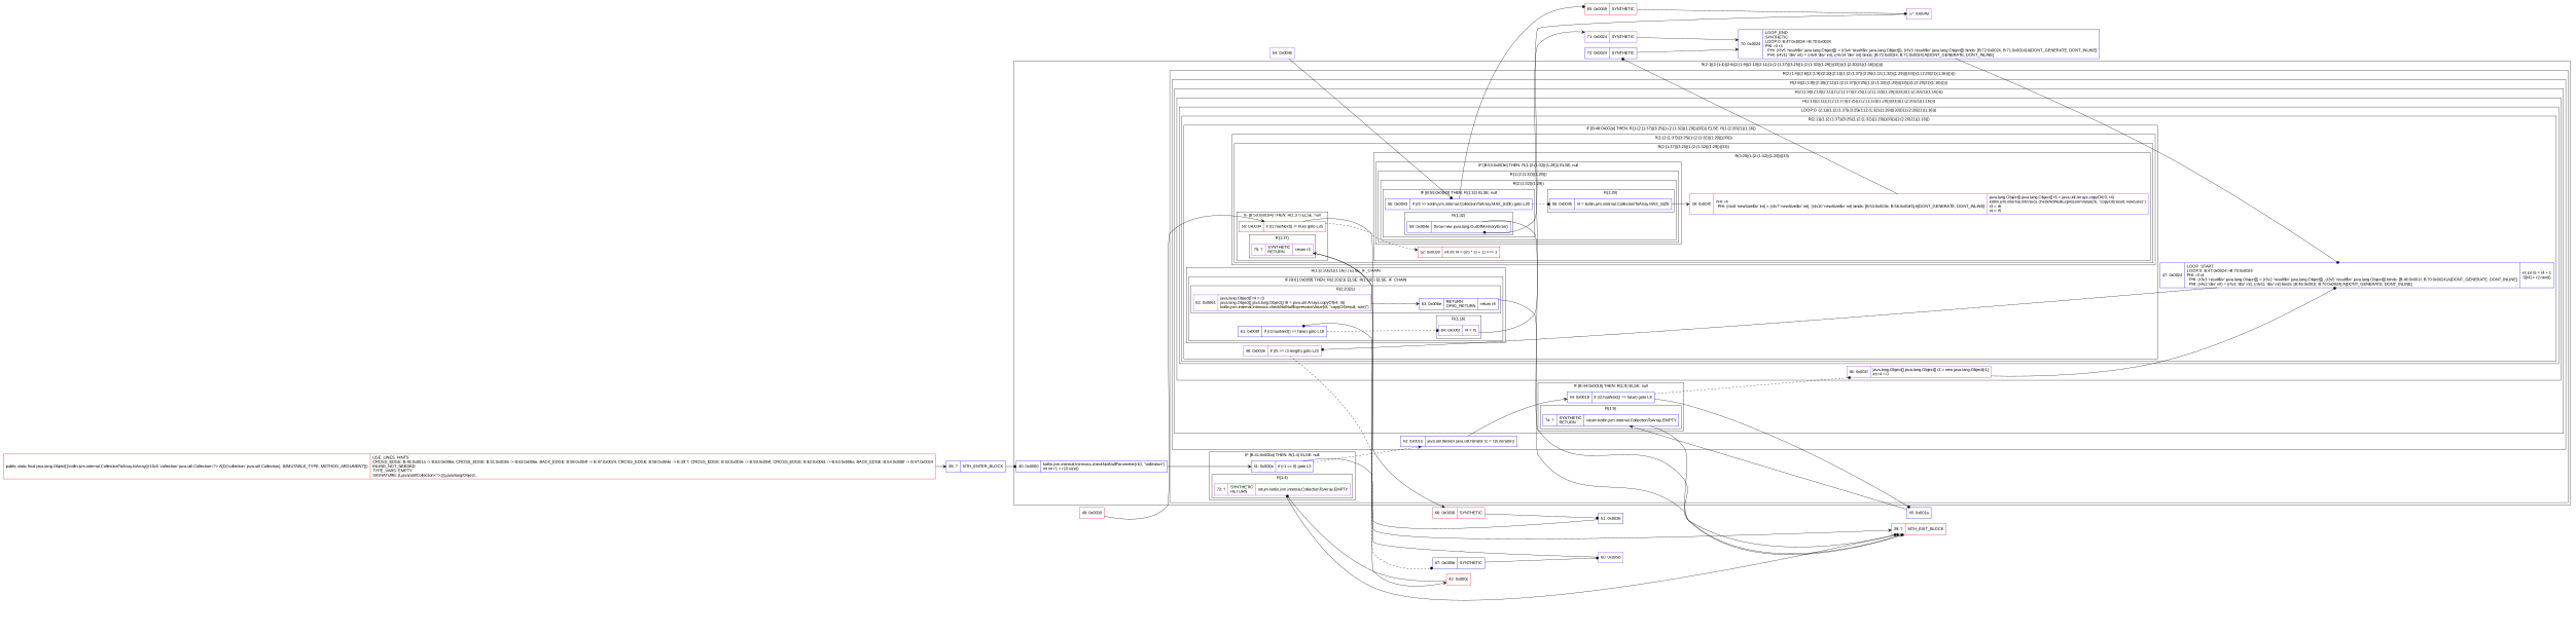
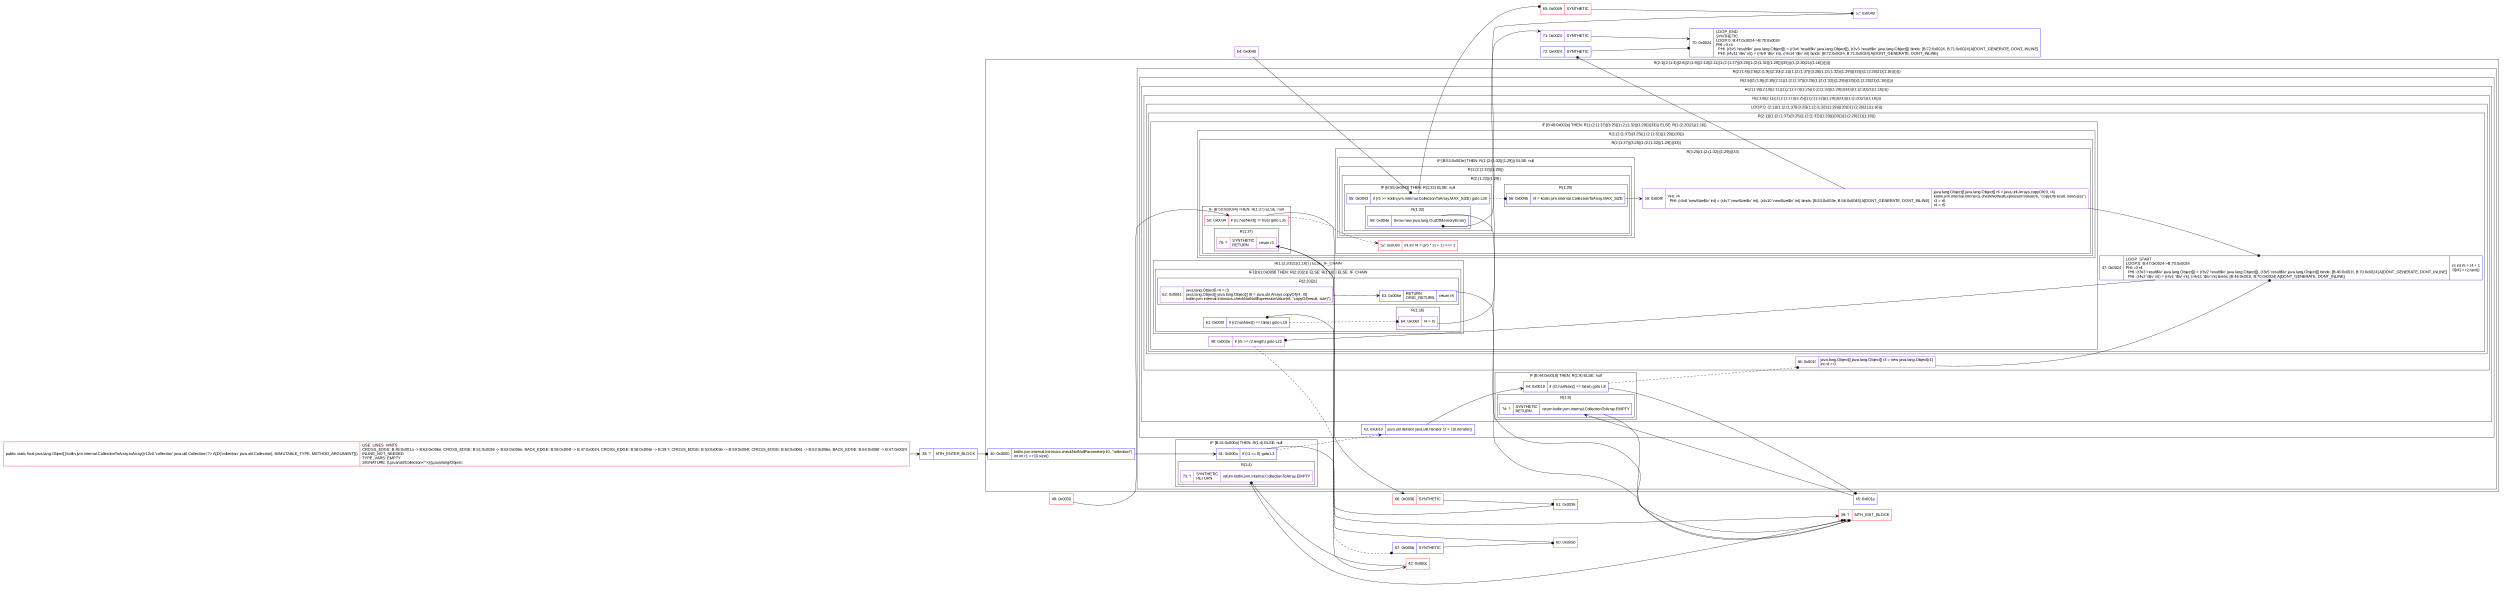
  digraph {
    fontname="Liberation Sans"
    rankdir=LR
    node [color=blue fontname="Liberation Sans" shape=record]
    edge [arrowhead=dot fontname="Liberation Sans"]
    n1 [color=purple label="{73\:\ ?|SYNTHETIC\lRETURN\l|return kotlin.jvm.internal.CollectionToArray.EMPTY\l}"]
    n2 [label="{41\:\ 0x000a|if (r1 == 0) goto L3\l}"]
    n3 [label="{74\:\ ?|SYNTHETIC\lRETURN\l|return kotlin.jvm.internal.CollectionToArray.EMPTY\l}"]
    n4 [label="{44\:\ 0x0018|if (r2.hasNext() == false) goto L8\l}"]
    n5 [color=purple label="{75\:\ ?|SYNTHETIC\lRETURN\l|return r3\l}"]
    n6 [color=red label="{50\:\ 0x0034|if (r2.hasNext() != true) goto L35\l}"]
    n7 [label="{58\:\ 0x004e|throw new java.lang.OutOfMemoryError()\l}"]
    n8 [label="{55\:\ 0x0043|if (r5 \>= kotlin.jvm.internal.CollectionToArray.MAX_SIZE) goto L30\l}"]
    n9 [label="{56\:\ 0x0045|r4 = kotlin.jvm.internal.CollectionToArray.MAX_SIZE\l}"]
    n10 [color=red label="{52\:\ 0x0038|int int r4 = ((r5 * 3) + 1) \>\>\> 1\l}"]
    n11 [color=purple label="{59\:\ 0x004f|PHI: r4 \l  PHI: (r4v8 'newSize$iv' int) = (r4v7 'newSize$iv' int), (r4v10 'newSize$iv' int) binds: [B:53:0x003e, B:56:0x0045] A[DONT_GENERATE, DONT_INLINE]\l|java.lang.Object[] java.lang.Object[] r6 = java.util.Arrays.copyOf(r3, r4)\lkotlin.jvm.internal.Intrinsics.checkNotNullExpressionValue(r6, \"copyOf(result, newSize)\")\lr3 = r6\lr4 = r5\l}"]
    n12 [color=purple label="{62\:\ 0x0061|java.lang.Object[] r4 = r3\ljava.lang.Object[] java.lang.Object[] r8 = java.util.Arrays.copyOf(r4, r5)\lkotlin.jvm.internal.Intrinsics.checkNotNullExpressionValue(r8, \"copyOf(result, size)\")\l}"]
    n13 [label="{63\:\ 0x006e|RETURN\lORIG_RETURN\l|return r8\l}"]
    n14 [color=purple label="{64\:\ 0x006f|r4 = r5\l}"]
    n15 [label="{61\:\ 0x005f|if (r2.hasNext() == false) goto L19\l}"]
    n16 [color=purple label="{48\:\ 0x002e|if (r5 \>= r3.length) goto L22\l}"]
    n17 [label="{47\:\ 0x0024|LOOP_START\lLOOP:0: B:47:0x0024\-\>B:70:0x0024\lPHI: r3 r4 \l  PHI: (r3v3 'result$iv' java.lang.Object[]) = (r3v2 'result$iv' java.lang.Object[]), (r3v5 'result$iv' java.lang.Object[]) binds: [B:46:0x001f, B:70:0x0024] A[DONT_GENERATE, DONT_INLINE]\l  PHI: (r4v2 'i$iv' int) = (r4v1 'i$iv' int), (r4v11 'i$iv' int) binds: [B:46:0x001f, B:70:0x0024] A[DONT_GENERATE, DONT_INLINE]\l|int int r5 = r4 + 1\lr3[r4] = r2.next()\l}"]
    n18 [color=purple label="{46\:\ 0x001f|java.lang.Object[] java.lang.Object[] r3 = new java.lang.Object[r1]\lint r4 = 0\l}"]
    n19 [label="{43\:\ 0x0010|java.util.Iterator java.util.Iterator r2 = r10.iterator()\l}"]
    n20 [label="{40\:\ 0x0000|kotlin.jvm.internal.Intrinsics.checkNotNullParameter(r10, \"collection\")\lint int r1 = r10.size()\l}"]
    n21 [color=red label="{39\:\ ?|MTH_EXIT_BLOCK\l}"]
    n22 [color=red label="{42\:\ 0x000c}"]
    n23 [label="{45\:\ 0x001a}"]
    n24 [color=red label="{66\:\ 0x0036|SYNTHETIC\l}"]
    n25 [color=red label="{65\:\ 0x0049|SYNTHETIC\l}"]
    n26 [label="{72\:\ 0x0024|SYNTHETIC\l}"]
    n27 [color=purple label="{71\:\ 0x0024|SYNTHETIC\l}"]
    n28 [label="{67\:\ 0x005b|SYNTHETIC\l}"]
    n29 [color=purple label="{60\:\ 0x005b}"]
    n30 [label="{51\:\ 0x0036}"]
    n31 [color=purple label="{54\:\ 0x0040}"]
    n32 [color=purple label="{57\:\ 0x0049}"]
    n33 [label="{70\:\ 0x0024|LOOP_END\lSYNTHETIC\lLOOP:0: B:47:0x0024\-\>B:70:0x0024\lPHI: r3 r4 \l  PHI: (r3v5 'result$iv' java.lang.Object[]) = (r3v4 'result$iv' java.lang.Object[]), (r3v3 'result$iv' java.lang.Object[]) binds: [B:72:0x0024, B:71:0x0024] A[DONT_GENERATE, DONT_INLINE]\l  PHI: (r4v11 'i$iv' int) = (r4v9 'i$iv' int), (r4v14 'i$iv' int) binds: [B:72:0x0024, B:71:0x0024] A[DONT_GENERATE, DONT_INLINE]\l}"]
    n34 [label="{38\:\ ?|MTH_ENTER_BLOCK\l}"]
    n35 [color=red label="{49\:\ 0x0030}"]
    n36 [color=red label="{public static final java.lang.Object[] kotlin.jvm.internal.CollectionToArray.toArray((r10v0 'collection' java.util.Collection\<?\> A[D('collection' java.util.Collection), IMMUTABLE_TYPE, METHOD_ARGUMENT]))  | USE_LINES_HINTS\lCROSS_EDGE: B:45:0x001a \-\> B:63:0x006e, CROSS_EDGE: B:51:0x0036 \-\> B:63:0x006e, BACK_EDGE: B:59:0x004f \-\> B:47:0x0024, CROSS_EDGE: B:58:0x004e \-\> B:39:?, CROSS_EDGE: B:53:0x003e \-\> B:59:0x004f, CROSS_EDGE: B:62:0x0061 \-\> B:63:0x006e, BACK_EDGE: B:64:0x006f \-\> B:47:0x0024\lINLINE_NOT_NEEDED\lTYPE_VARS: EMPTY\lSIGNATURE: (Ljava\/util\/Collection\<*\>;)[Ljava\/lang\/Object;\l}"]
    subgraph cluster_1 {
      label="R(2:1|(2:(1:4)|(2:6|(2:(1:9)|(2:10|(2:11|(1:(2:(1:37)|(3:25|(1:(2:(1:32)|(1:29)))|33)))(1:(2:20|21)(1:16))))))))"
      n20
      subgraph cluster_2 {
        label="R(2:(1:4)|(2:6|(2:(1:9)|(2:10|(2:11|(1:(2:(1:37)|(3:25|(1:(2:(1:32)|(1:29)))|33)))(1:(2:20|21)(1:16)))))))"
        subgraph cluster_3 {
          label="IF [B:41:0x000a] THEN: R(1:4) ELSE: null"
          n2
          subgraph cluster_4 {
            label="R(1:4)"
            n1
          }
        }
        subgraph cluster_5 {
          label="R(2:6|(2:(1:9)|(2:10|(2:11|(1:(2:(1:37)|(3:25|(1:(2:(1:32)|(1:29)))|33)))(1:(2:20|21)(1:16))))))"
          n19
          subgraph cluster_6 {
            label="R(2:(1:9)|(2:10|(2:11|(1:(2:(1:37)|(3:25|(1:(2:(1:32)|(1:29)))|33)))(1:(2:20|21)(1:16)))))"
            subgraph cluster_7 {
              label="IF [B:44:0x0018] THEN: R(1:9) ELSE: null"
              n4
              subgraph cluster_8 {
                label="R(1:9)"
                n3
              }
            }
            subgraph cluster_9 {
              label="R(2:10|(2:11|(1:(2:(1:37)|(3:25|(1:(2:(1:32)|(1:29)))|33)))(1:(2:20|21)(1:16))))"
              n18
              subgraph cluster_10 {
                label="LOOP:0: (2:11|(1:(2:(1:37)|(3:25|(1:(2:(1:32)|(1:29)))|33)))(1:(2:20|21)(1:16)))"
                subgraph cluster_11 {
                  label="R(2:11|(1:(2:(1:37)|(3:25|(1:(2:(1:32)|(1:29)))|33)))(1:(2:20|21)(1:16)))"
                  n17
                  subgraph cluster_12 {
                    label="IF [B:48:0x002e] THEN: R(1:(2:(1:37)|(3:25|(1:(2:(1:32)|(1:29)))|33))) ELSE: R(1:(2:20|21)(1:16))"
                    n16
                    subgraph cluster_13 {
                      label="R(1:(2:(1:37)|(3:25|(1:(2:(1:32)|(1:29)))|33)))"
                      subgraph cluster_14 {
                        label="R(2:(1:37)|(3:25|(1:(2:(1:32)|(1:29)))|33))"
                        subgraph cluster_15 {
                          label="IF [B:50:0x0034] THEN: R(1:37) ELSE: null"
                          n6
                          subgraph cluster_16 {
                            label="R(1:37)"
                            n5
                          }
                        }
                        subgraph cluster_17 {
                          label="R(3:25|(1:(2:(1:32)|(1:29)))|33)"
                          n10
                          n11
                          subgraph cluster_18 {
                            label="IF [B:53:0x003e] THEN: R(1:(2:(1:32)|(1:29))) ELSE: null"
                            subgraph cluster_19 {
                              label="R(1:(2:(1:32)|(1:29)))"
                              subgraph cluster_20 {
                                label="R(2:(1:32)|(1:29))"
                                subgraph cluster_21 {
                                  label="IF [B:55:0x0043] THEN: R(1:32) ELSE: null"
                                  n8
                                  subgraph cluster_22 {
                                    label="R(1:32)"
                                    n7
                                  }
                                }
                                subgraph cluster_23 {
                                  label="R(1:29)"
                                  n9
                                }
                              }
                            }
                          }
                        }
                      }
                    }
                    subgraph cluster_24 {
                      label="R(1:(2:20|21)(1:16)) | ELSE_IF_CHAIN\l"
                      subgraph cluster_25 {
                        label="IF [B:61:0x005f] THEN: R(2:20|21) ELSE: R(1:16) | ELSE_IF_CHAIN\l"
                        n15
                        subgraph cluster_26 {
                          label="R(2:20|21)"
                          n12
                          n13
                        }
                        subgraph cluster_27 {
                          label="R(1:16)"
                          n14
                        }
                      }
                    }
                  }
                }
              }
            }
          }
        }
      }
    }
    n1 -> n21
    n2 -> n19 [arrowhead=vee style=dashed]
    n2 -> n22 [arrowhead=vee]
    n3 -> n21
    n4 -> n18 [style=dashed]
    n4 -> n23
    n5 -> n21 [arrowhead=vee]
    n6 -> n10 [arrowhead=vee style=dashed]
    n6 -> n24 [arrowhead=vee]
    n7 -> n21 [arrowhead=vee]
    n8 -> n9 [style=dashed]
    n8 -> n25
    n9 -> n11 [arrowhead=vee]
    n11 -> n26
    n12 -> n13 [arrowhead=vee]
    n13 -> n21
    n14 -> n27 [arrowhead=vee]
    n15 -> n14 [style=dashed]
    n16 -> n28 [style=dashed]
    n17 -> n16
    n18 -> n17
    n19 -> n4 [arrowhead=vee]
    n20 -> n2 [arrowhead=vee]
    n22 -> n1
    n23 -> n3 [arrowhead=vee]
    n24 -> n30
    n25 -> n32
-   n26 -> n33 [arrowhead=vee]
+   n26 -> n33
    n27 -> n33 [arrowhead=vee]
    n28 -> n29
    n29 -> n15
    n30 -> n5 [arrowhead=vee]
    n31 -> n8
    n32 -> n7
-   n33 -> n17
+   n11 -> n17
    n34 -> n20
    n35 -> n6 [arrowhead=vee]
    n36 -> n34 [arrowhead=vee]
  }
